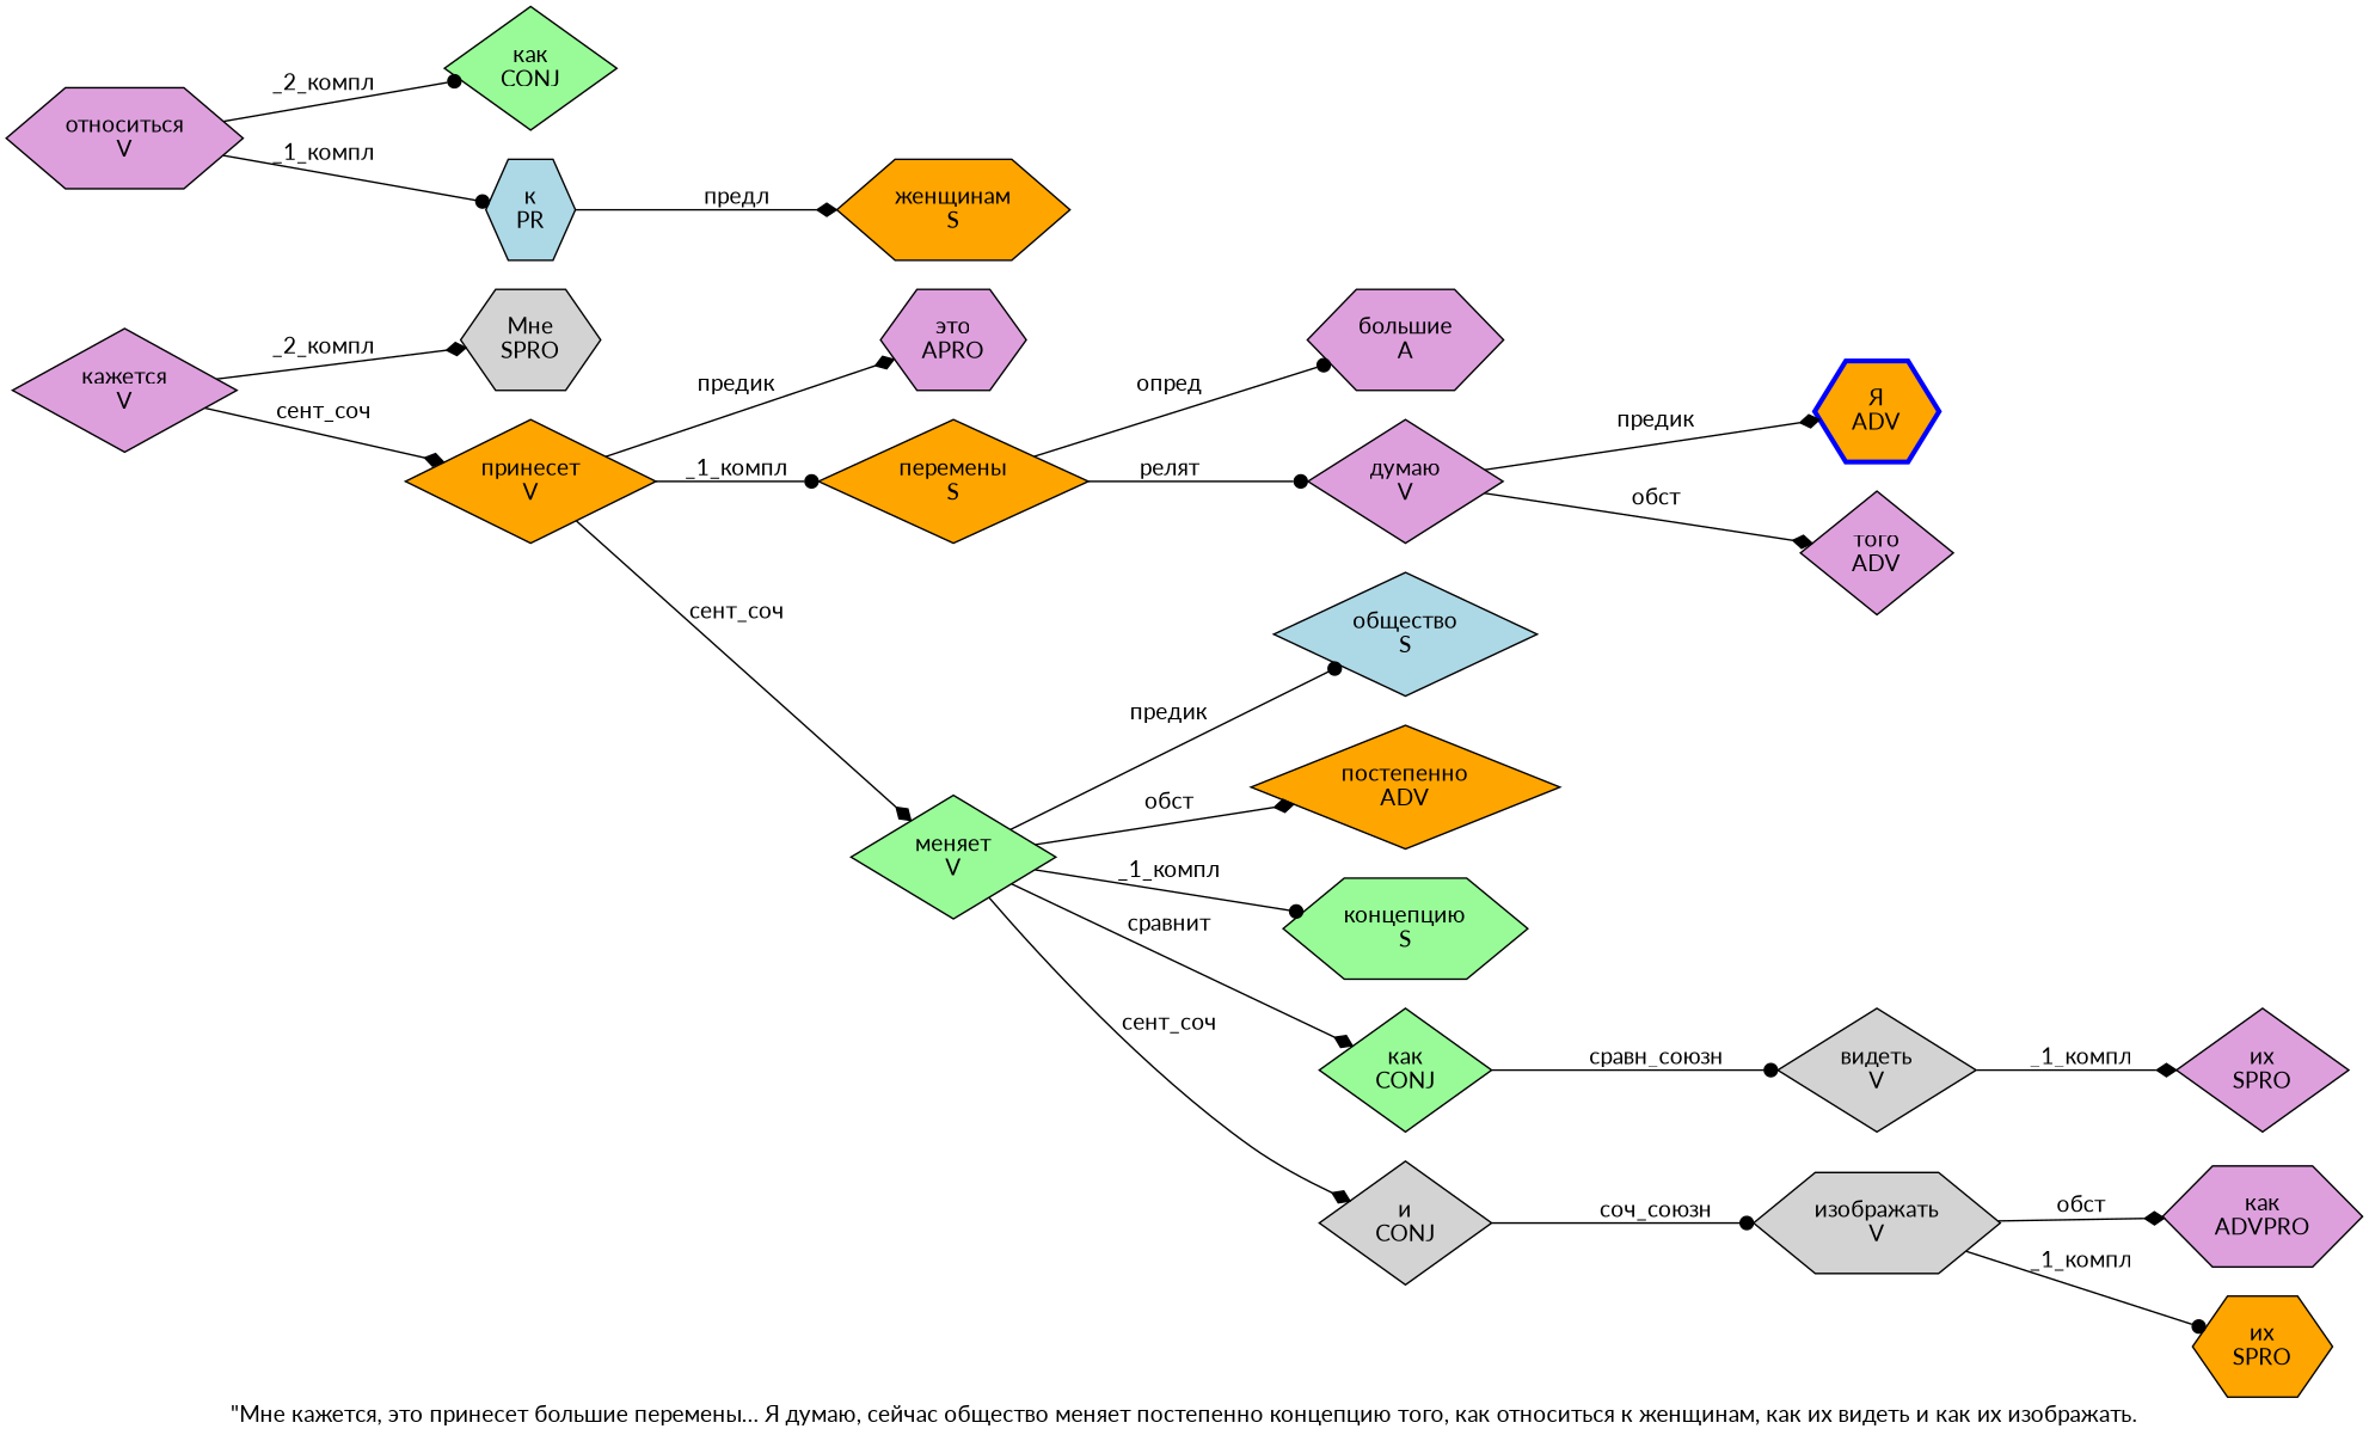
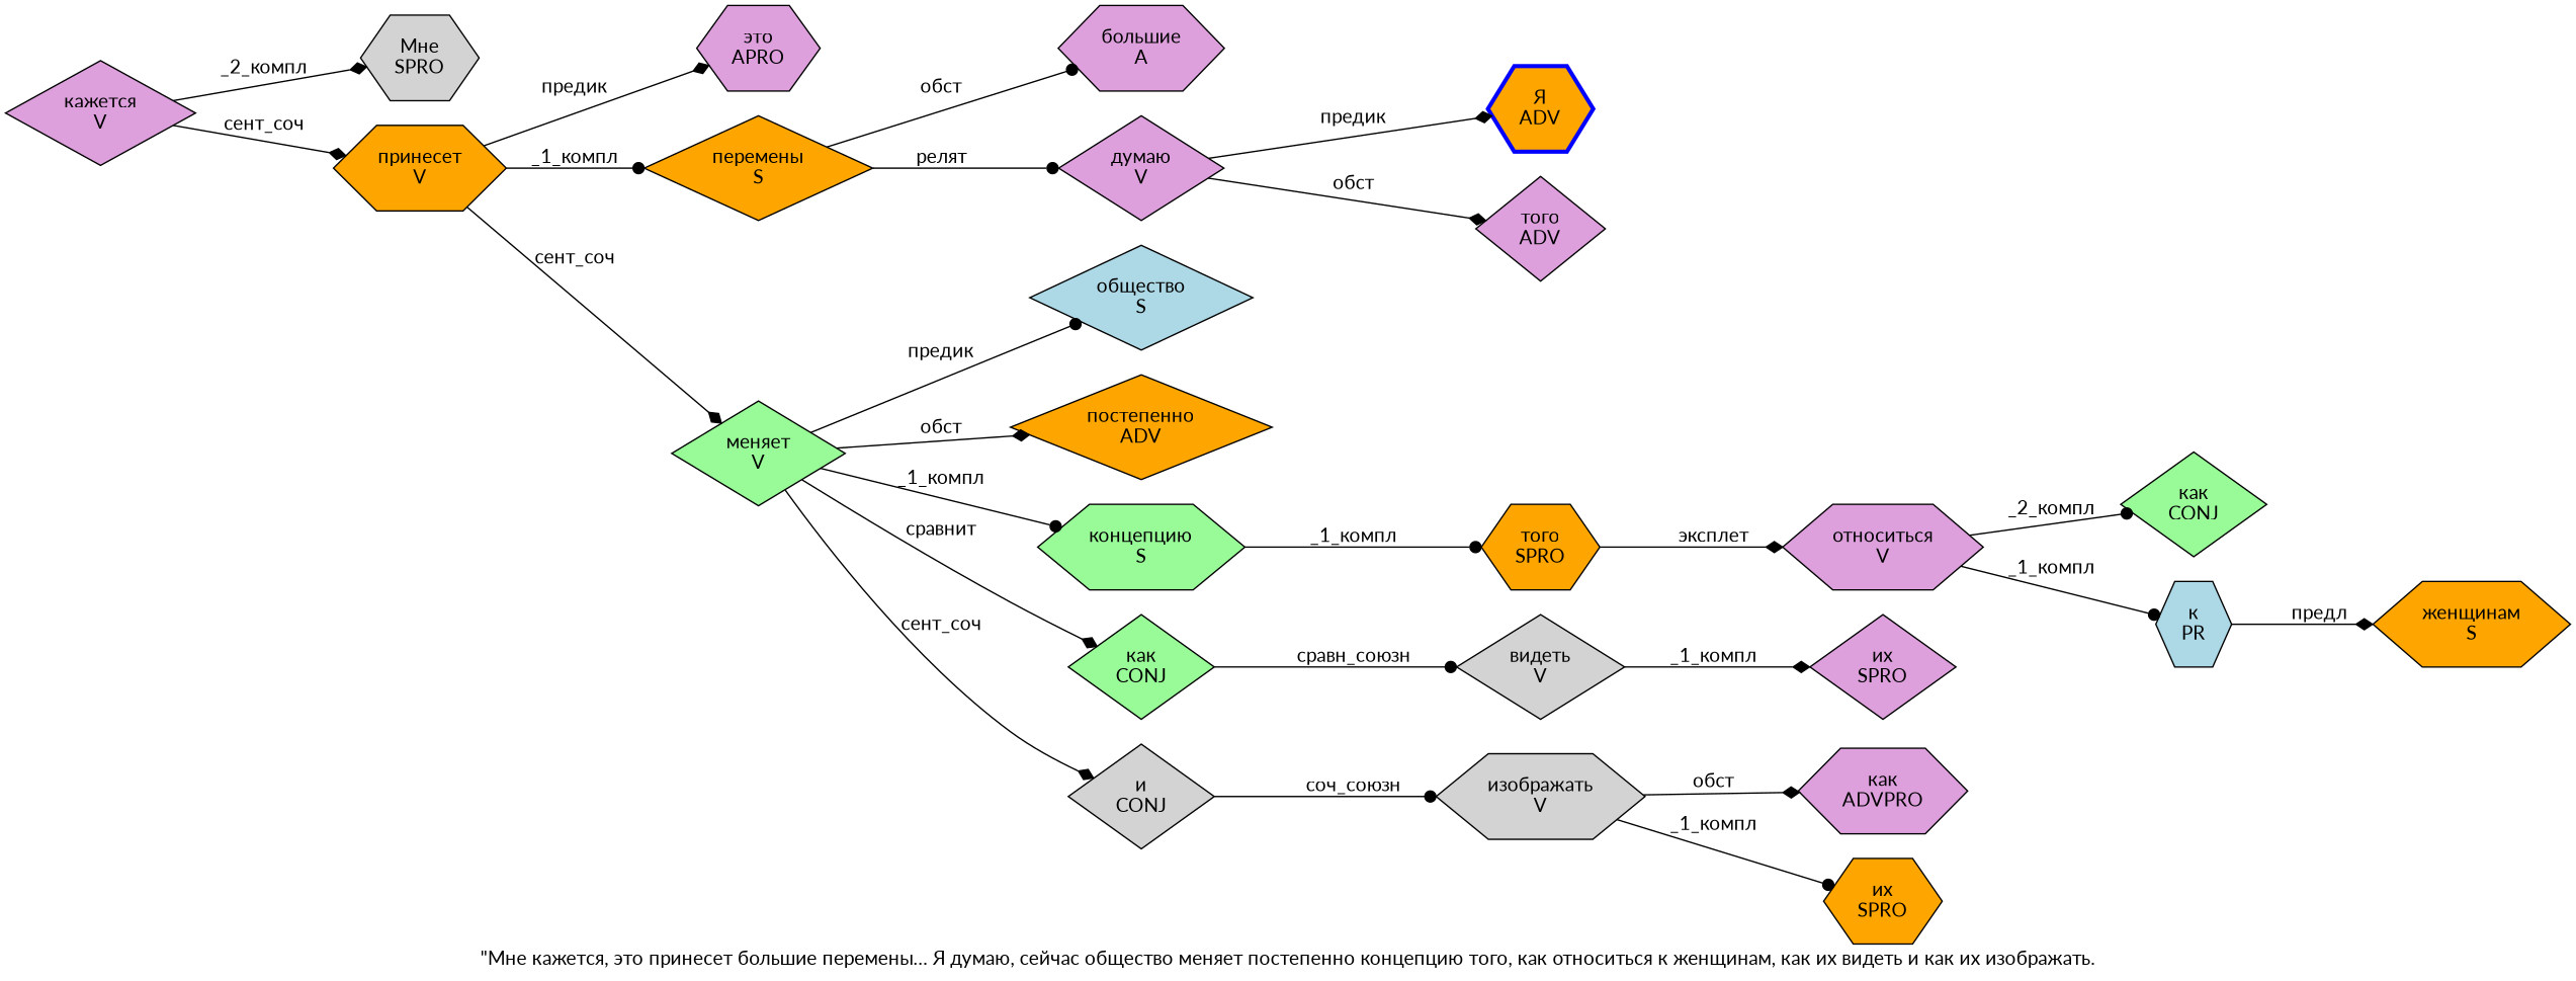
  digraph {
    fontname=Lato
    label="\"Мне кажется, это принесет большие перемены… Я думаю, сейчас общество меняет постепенно концепцию того, как относиться к женщинам, как их видеть и как их изображать."
    rankdir=LR
    node [fillcolor=plum fontname=Lato penwidth=1 shape=hexagon style=filled]
    edge [arrowhead=diamond fontname=Lato]
    n1 [fillcolor=lightgrey label="Мне\nSPRO"]
    n2 [label="кажется\nV" shape=diamond]
-   n3 [fillcolor=orange label="принесет\nV" shape=diamond]
+   n3 [fillcolor=orange label="принесет\nV"]
    n4 [label="это\nAPRO"]
    n5 [fillcolor=orange label="перемены\nS" shape=diamond]
    n6 [fillcolor=palegreen label="меняет\nV" shape=diamond]
    n7 [label="большие\nA"]
    n8 [label="думаю\nV" shape=diamond]
    n9 [fillcolor=lightblue label="общество\nS" shape=diamond]
    n10 [fillcolor=orange label="постепенно\nADV" shape=diamond]
    n11 [fillcolor=palegreen label="концепцию\nS"]
    n12 [fillcolor=palegreen label="как\nCONJ" shape=diamond]
    n13 [fillcolor=lightgrey label="и\nCONJ" shape=diamond]
    n14 [color=blue fillcolor=orange label="Я\nADV" penwidth=3]
    n15 [label="того\nADV" shape=diamond]
+   n16 [fillcolor=orange label="того\nSPRO"]
    n17 [fillcolor=lightgrey label="видеть\nV" shape=diamond]
    n18 [fillcolor=lightgrey label="изображать\nV"]
    n19 [label="относиться\nV"]
    n20 [fillcolor=palegreen label="как\nCONJ" shape=diamond]
    n21 [fillcolor=lightblue label="к\nPR"]
    n22 [fillcolor=orange label="женщинам\nS"]
    n23 [label="их\nSPRO" shape=diamond]
    n24 [label="как\nADVPRO"]
    n25 [fillcolor=orange label="их\nSPRO"]
    n2 -> n1 [label="_2_компл"]
    n2 -> n3 [label="сент_соч"]
    n3 -> n4 [label="предик"]
    n3 -> n5 [arrowhead=dot label="_1_компл"]
    n3 -> n6 [label="сент_соч"]
-   n5 -> n7 [arrowhead=dot label="опред"]
+   n5 -> n7 [arrowhead=dot label="обст"]
    n5 -> n8 [arrowhead=dot label="релят"]
    n6 -> n9 [arrowhead=dot label="предик"]
    n6 -> n10 [label="обст"]
    n6 -> n11 [arrowhead=dot label="_1_компл"]
    n6 -> n12 [label="сравнит"]
    n6 -> n13 [label="сент_соч"]
    n8 -> n14 [label="предик"]
    n8 -> n15 [label="обст"]
+   n11 -> n16 [arrowhead=dot label="_1_компл"]
    n12 -> n17 [arrowhead=dot label="сравн_союзн"]
    n13 -> n18 [arrowhead=dot label="соч_союзн"]
+   n16 -> n19 [label="эксплет"]
    n17 -> n23 [label="_1_компл"]
    n18 -> n24 [label="обст"]
    n18 -> n25 [arrowhead=dot label="_1_компл"]
    n19 -> n20 [arrowhead=dot label="_2_компл"]
    n19 -> n21 [arrowhead=dot label="_1_компл"]
    n21 -> n22 [label="предл"]
  }
